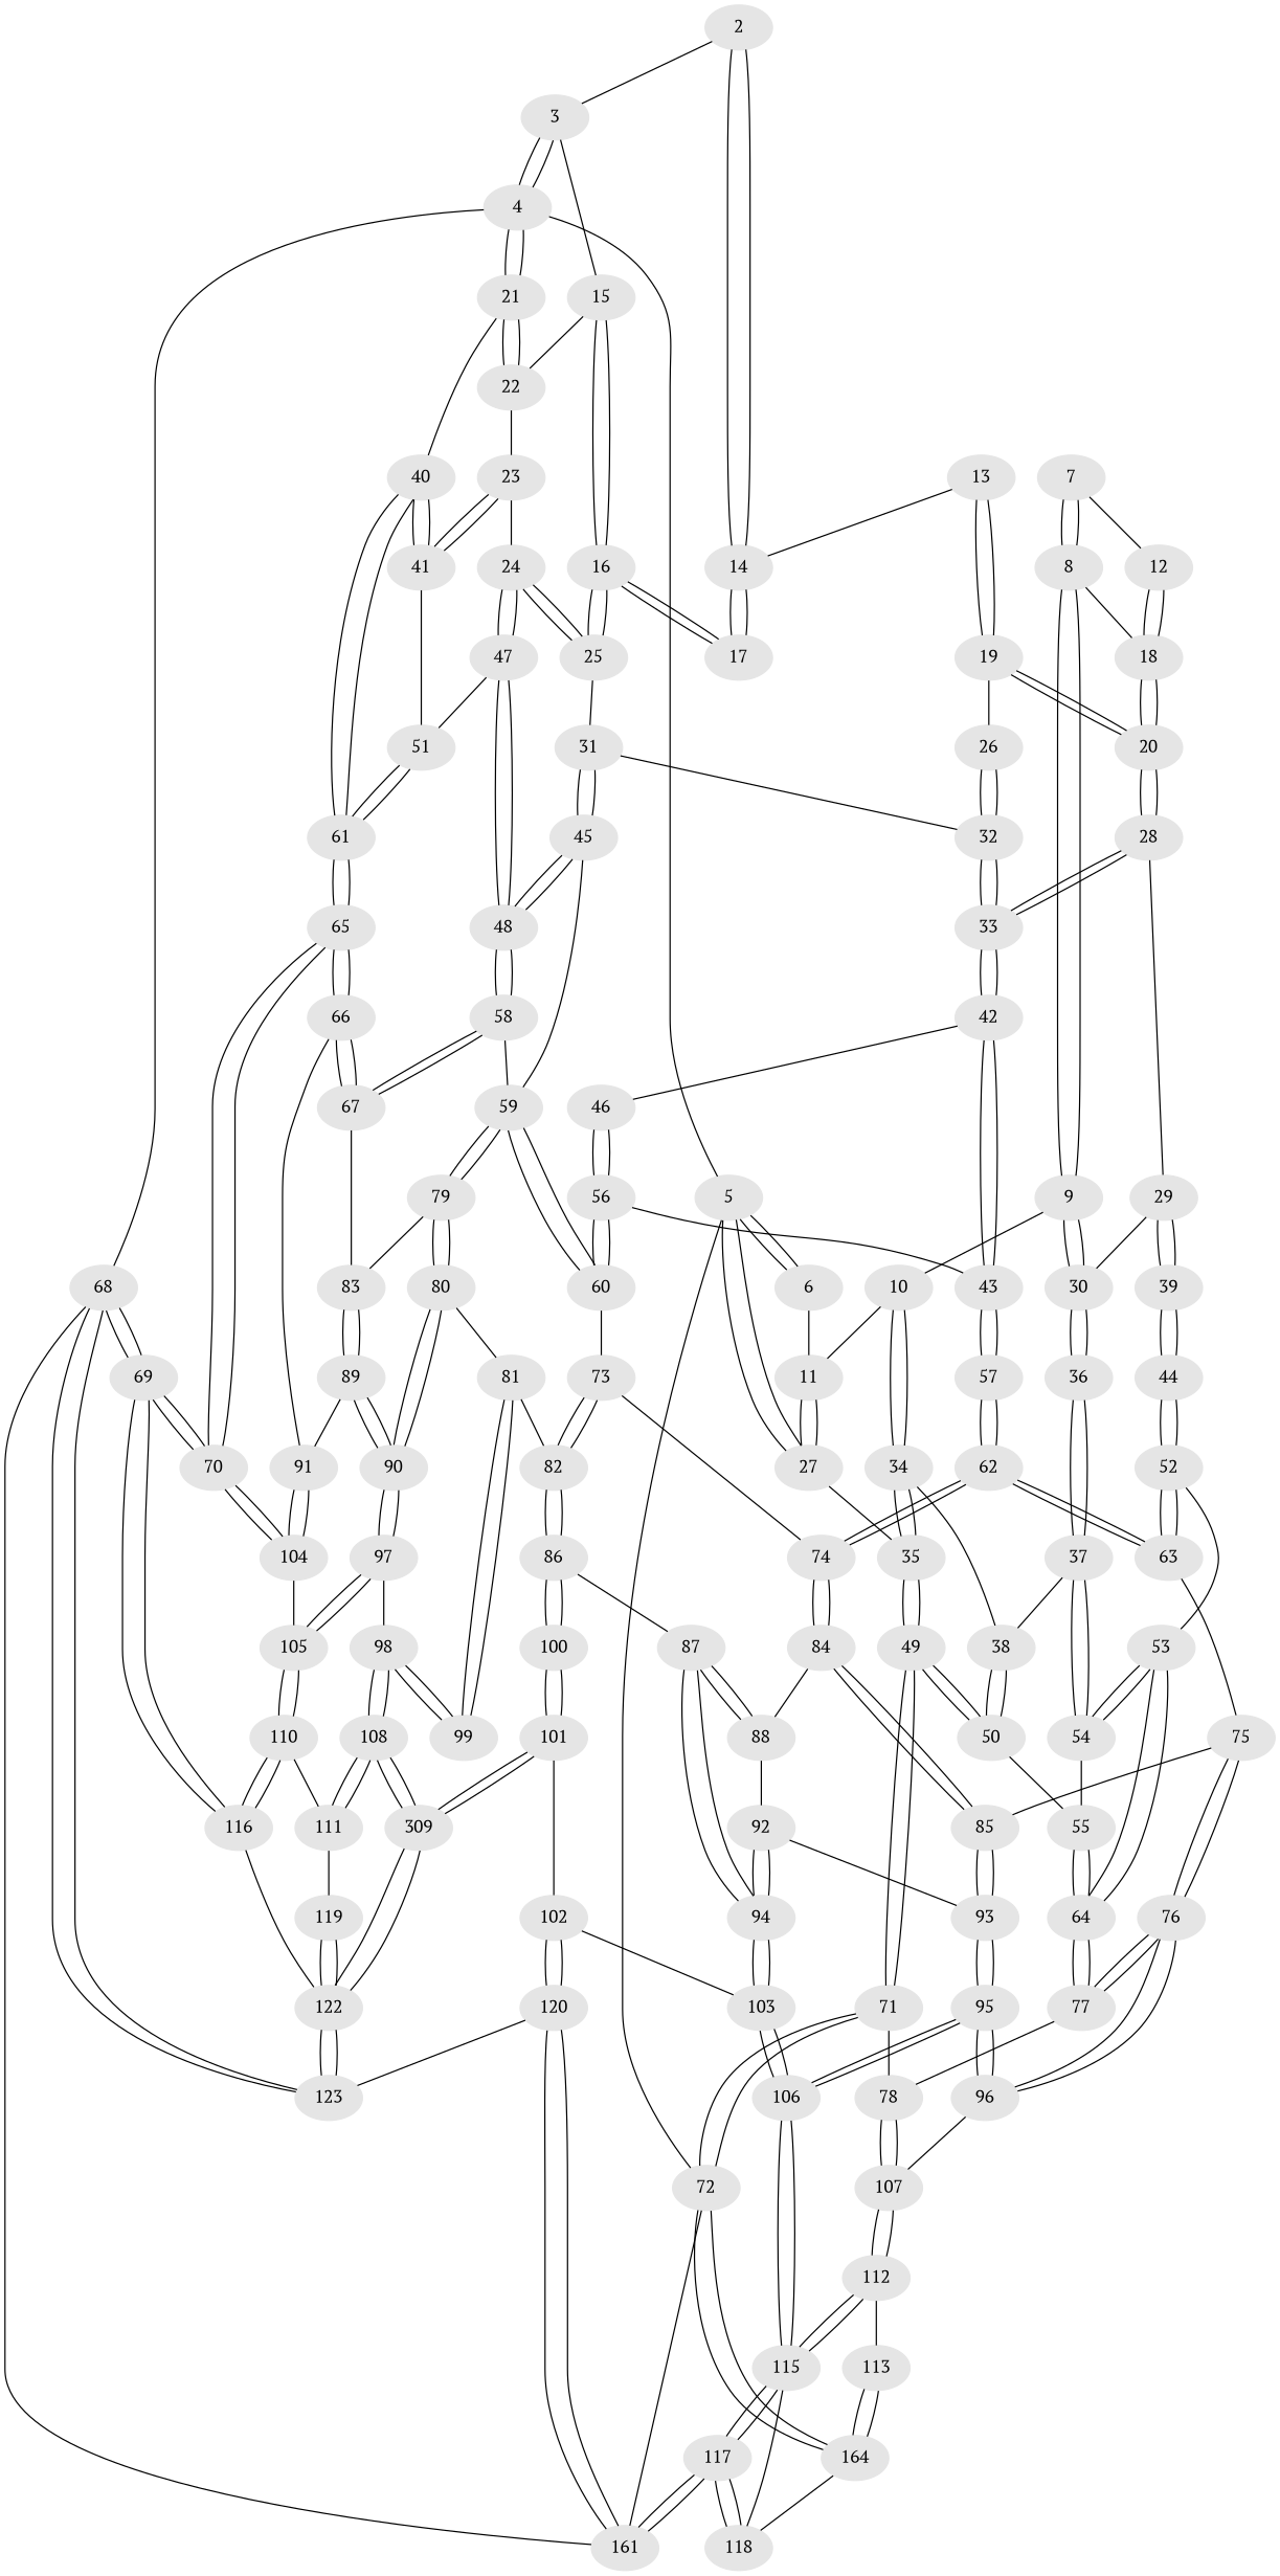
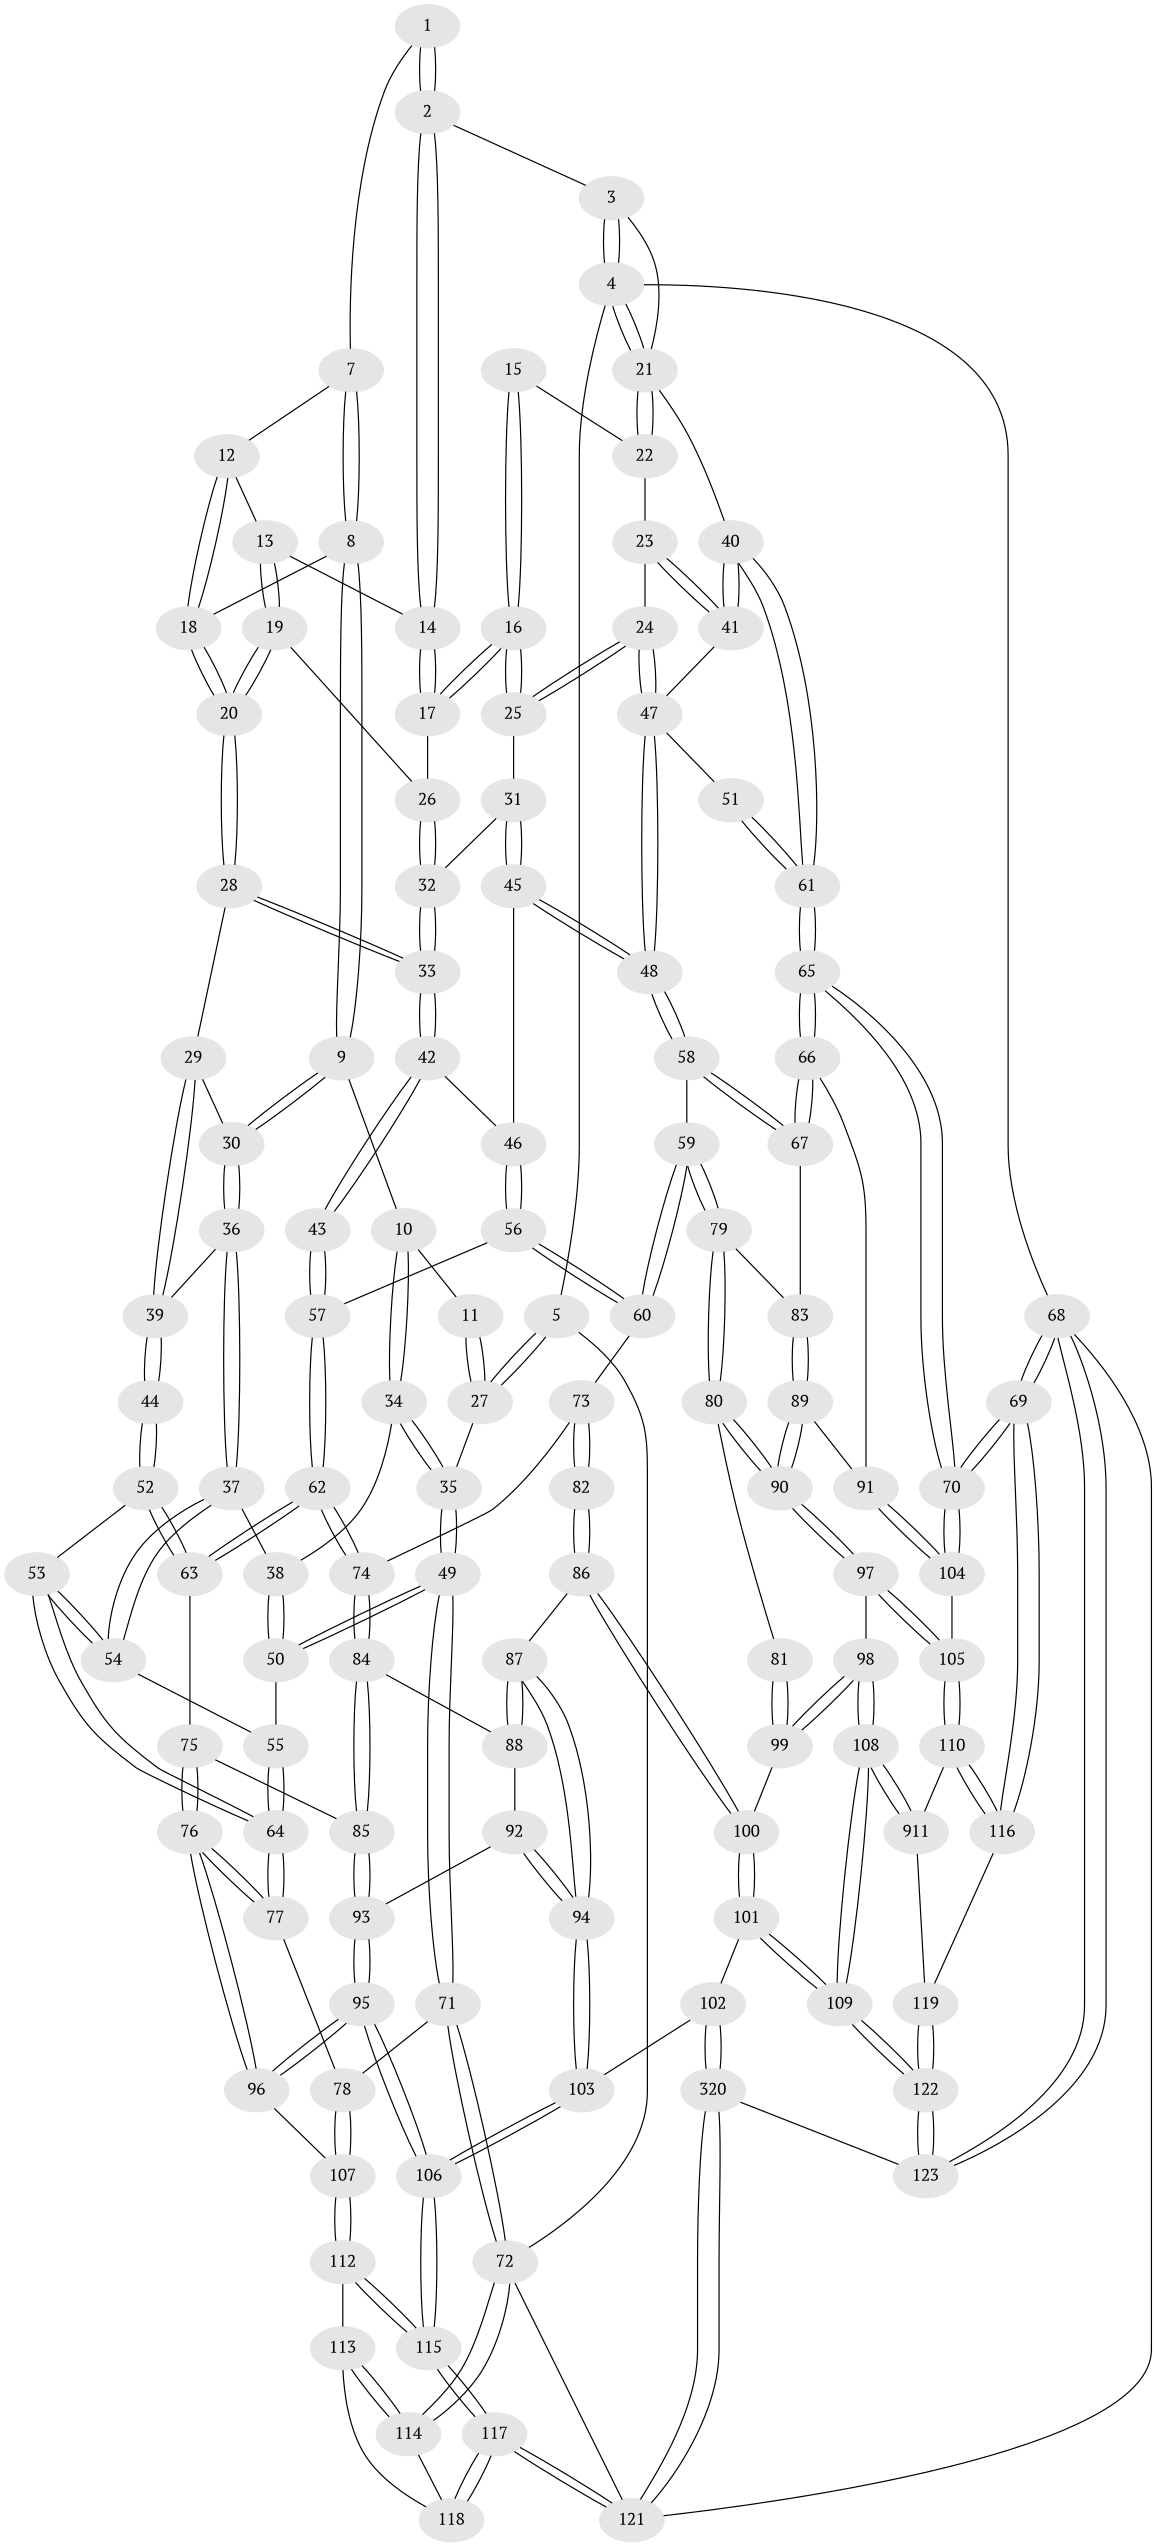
  graph {
    fontname="PT Serif"
    node [color=gray90 fontname="PT Serif" style=filled]
    edge [fontname="PT Serif"]
+   1
    2
    7
    3
    14
    8
    12
    4
    15
    17
    5
    21
    68
    16
    22
-   6
    27
    72
    40
    69
-   121 [label=161]
+   121
    123
    11
    35
-   114 [label=164]
+   114
    9
    18
    13
    10
    30
    20
    34
    36
    38
    19
    26
    25
    23
    31
    32
    28
    29
    33
    41
    61
    24
    47
    51
    48
    45
    49
    39
    42
    44
    37
    46
    43
    50
    71
    54
    55
    52
    65
    57
    56
    62
    53
    63
    58
    60
    59
    67
    78
    64
    75
    77
    73
    74
    79
    83
    80
    82
    66
    70
    84
    76
    85
    91
    104
    89
    116
    119
    105
    107
    118
    86
    88
    96
    93
    112
    81
    90
    99
    97
    100
    87
    92
    95
    94
    101
    103
    98
    106
    115
    108
    110
-   109 [label=309]
-   111
+   109
+   111 [label=911]
    102
-   120
+   120 [label=320]
    122
    117
    113
+   1 -- 2
+   1 -- 2
+   1 -- 7
    2 -- 3
    2 -- 14
    2 -- 14
    7 -- 8
    7 -- 8
    7 -- 12
    3 -- 4
    3 -- 4
-   3 -- 15
+   3 -- 21
    14 -- 17
    14 -- 17
    8 -- 9
    8 -- 9
    8 -- 18
    12 -- 18
    12 -- 18
+   12 -- 13
    4 -- 5
    4 -- 21
    4 -- 21
    4 -- 68
    15 -- 16
    15 -- 16
    15 -- 22
-   5 -- 6
-   5 -- 6
+   17 -- 26
    5 -- 27
    5 -- 27
    5 -- 72
    21 -- 22
    21 -- 22
    21 -- 40
    68 -- 69
    68 -- 69
    68 -- 121
    68 -- 123
    68 -- 123
    16 -- 17
    16 -- 17
    16 -- 25
    16 -- 25
    22 -- 23
-   6 -- 11
    27 -- 35
    72 -- 121
    72 -- 114
    72 -- 114
    40 -- 41
    40 -- 41
    40 -- 61
    40 -- 61
    69 -- 70
    69 -- 70
    69 -- 116
    69 -- 116
    11 -- 27
    11 -- 27
    35 -- 49
    35 -- 49
    114 -- 118
    9 -- 10
    9 -- 30
    9 -- 30
    18 -- 20
    18 -- 20
    13 -- 14
    13 -- 19
    13 -- 19
    10 -- 11
    10 -- 34
    10 -- 34
    30 -- 36
    30 -- 36
    20 -- 28
    20 -- 28
    34 -- 35
    34 -- 35
    34 -- 38
+   36 -- 39
    36 -- 37
    36 -- 37
    38 -- 50
    38 -- 50
    19 -- 20
    19 -- 20
    19 -- 26
    26 -- 32
    26 -- 32
    25 -- 31
    23 -- 41
    23 -- 41
    23 -- 24
    31 -- 32
    31 -- 45
    31 -- 45
    32 -- 33
    32 -- 33
    28 -- 29
    28 -- 33
    28 -- 33
    29 -- 30
    29 -- 39
    29 -- 39
    33 -- 42
    33 -- 42
-   41 -- 51
+   41 -- 47
    61 -- 65
    61 -- 65
    24 -- 25
    24 -- 25
    24 -- 47
    24 -- 47
    47 -- 51
    47 -- 48
    47 -- 48
    51 -- 61
    51 -- 61
    48 -- 58
    48 -- 58
    45 -- 48
    45 -- 48
-   45 -- 59
+   45 -- 46
    49 -- 50
    49 -- 50
    49 -- 71
    49 -- 71
    39 -- 44
    39 -- 44
    42 -- 46
    42 -- 43
    42 -- 43
    44 -- 52
    44 -- 52
    37 -- 38
    37 -- 54
    37 -- 54
    46 -- 56
    46 -- 56
    43 -- 57
    43 -- 57
    50 -- 55
    71 -- 72
    71 -- 72
    71 -- 78
    54 -- 55
    55 -- 64
    55 -- 64
    52 -- 53
    52 -- 63
    52 -- 63
    65 -- 66
    65 -- 66
    65 -- 70
    65 -- 70
    57 -- 62
    57 -- 62
-   56 -- 43
+   56 -- 57
    56 -- 60
    56 -- 60
    62 -- 63
    62 -- 63
    62 -- 74
    62 -- 74
    53 -- 54
    53 -- 54
    53 -- 64
    53 -- 64
    63 -- 75
    58 -- 59
    58 -- 67
    58 -- 67
    60 -- 73
    59 -- 60
    59 -- 60
    59 -- 79
    59 -- 79
    67 -- 83
    78 -- 107
    78 -- 107
    64 -- 77
    64 -- 77
    75 -- 76
    75 -- 76
    75 -- 85
    77 -- 78
    73 -- 74
    73 -- 82
    73 -- 82
    74 -- 84
    74 -- 84
    79 -- 83
    79 -- 80
    79 -- 80
    83 -- 89
    83 -- 89
    80 -- 81
    80 -- 90
    80 -- 90
    82 -- 86
    82 -- 86
    66 -- 67
    66 -- 67
    66 -- 91
    70 -- 104
    70 -- 104
    84 -- 85
    84 -- 85
    84 -- 88
    76 -- 77
    76 -- 77
    76 -- 96
    76 -- 96
    85 -- 93
    85 -- 93
    91 -- 104
    91 -- 104
    104 -- 105
    89 -- 91
    89 -- 90
    89 -- 90
-   116 -- 122
+   116 -- 119
    119 -- 122
    119 -- 122
    105 -- 110
    105 -- 110
    107 -- 112
    107 -- 112
    86 -- 100
    86 -- 100
    86 -- 87
    88 -- 92
    96 -- 107
    93 -- 95
    93 -- 95
    112 -- 115
    112 -- 115
    112 -- 113
-   81 -- 82
    81 -- 99
    81 -- 99
    90 -- 97
    90 -- 97
+   99 -- 100
    97 -- 105
    97 -- 105
    97 -- 98
    100 -- 101
    100 -- 101
    87 -- 88
    87 -- 88
    87 -- 94
    87 -- 94
    92 -- 93
    92 -- 94
    92 -- 94
    95 -- 96
    95 -- 96
    95 -- 106
    95 -- 106
    94 -- 103
    94 -- 103
    101 -- 109
    101 -- 109
    101 -- 102
    103 -- 106
    103 -- 106
    98 -- 99
    98 -- 99
    98 -- 108
    98 -- 108
    106 -- 115
    106 -- 115
    115 -- 117
    115 -- 117
    108 -- 109
    108 -- 109
    108 -- 111
    108 -- 111
    110 -- 116
    110 -- 116
    110 -- 111
    109 -- 122
    109 -- 122
    111 -- 119
    102 -- 103
    102 -- 120
    102 -- 120
    120 -- 121
    120 -- 121
    120 -- 123
    122 -- 123
    122 -- 123
    117 -- 121
    117 -- 121
    117 -- 118
    117 -- 118
    113 -- 114
    113 -- 114
-   115 -- 118
+   113 -- 118
  }
